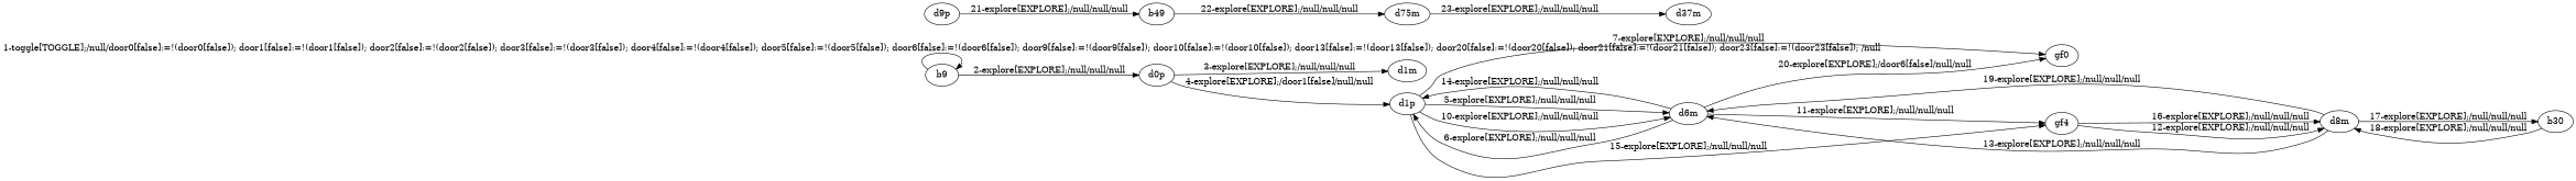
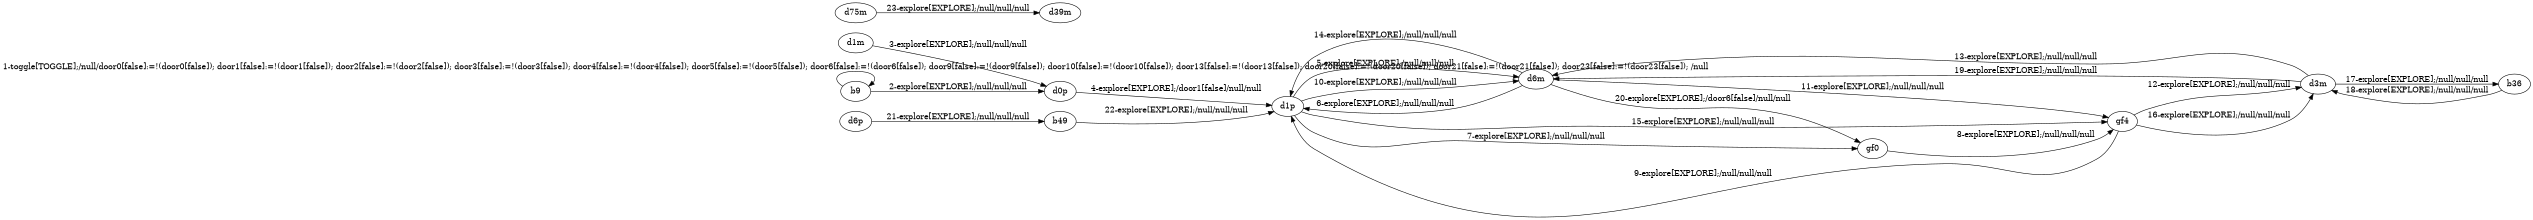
  digraph {
    rankdir=LR
    n1 [label=b9]
    d0p
    d1m
    d1p
    d6m
    gf0
    gf4
-   d3m [label=d8m]
-   d6p [label=d9p]
+   d3m
+   d6p
    b49
-   b36 [label=b30]
+   b36
    n12 [label=d75m]
-   d39m [label=d37m]
+   d39m
    n1 -> n1 [label="1-toggle[TOGGLE];/null/door0[false]:=!(door0[false]); door1[false]:=!(door1[false]); door2[false]:=!(door2[false]); door3[false]:=!(door3[false]); door4[false]:=!(door4[false]); door5[false]:=!(door5[false]); door6[false]:=!(door6[false]); door9[false]:=!(door9[false]); door10[false]:=!(door10[false]); door13[false]:=!(door13[false]); door20[false]:=!(door20[false]); door21[false]:=!(door21[false]); door23[false]:=!(door23[false]); /null"]
    n1 -> d0p [label="2-explore[EXPLORE];/null/null/null"]
-   d0p -> d1m [label="3-explore[EXPLORE];/null/null/null"]
+   d1m -> d0p [label="3-explore[EXPLORE];/null/null/null"]
    d0p -> d1p [label="4-explore[EXPLORE];/door1[false]/null/null"]
    d1p -> d6m [label="5-explore[EXPLORE];/null/null/null"]
    d1p -> d6m [label="10-explore[EXPLORE];/null/null/null"]
    d1p -> gf0 [label="7-explore[EXPLORE];/null/null/null"]
    d1p -> gf4 [label="15-explore[EXPLORE];/null/null/null"]
    d6m -> d1p [label="6-explore[EXPLORE];/null/null/null"]
    d6m -> d1p [label="14-explore[EXPLORE];/null/null/null"]
    d6m -> gf0 [label="20-explore[EXPLORE];/door6[false]/null/null"]
    d6m -> gf4 [label="11-explore[EXPLORE];/null/null/null"]
+   gf0 -> gf4 [label="8-explore[EXPLORE];/null/null/null"]
+   gf4 -> d1p [label="9-explore[EXPLORE];/null/null/null"]
    gf4 -> d3m [label="12-explore[EXPLORE];/null/null/null"]
    gf4 -> d3m [label="16-explore[EXPLORE];/null/null/null"]
    d3m -> d6m [label="13-explore[EXPLORE];/null/null/null"]
    d3m -> d6m [label="19-explore[EXPLORE];/null/null/null"]
    d3m -> b36 [label="17-explore[EXPLORE];/null/null/null"]
    d6p -> b49 [label="21-explore[EXPLORE];/null/null/null"]
-   b49 -> n12 [label="22-explore[EXPLORE];/null/null/null"]
+   b49 -> d1p [label="22-explore[EXPLORE];/null/null/null"]
    b36 -> d3m [label="18-explore[EXPLORE];/null/null/null"]
    n12 -> d39m [label="23-explore[EXPLORE];/null/null/null"]
  }
